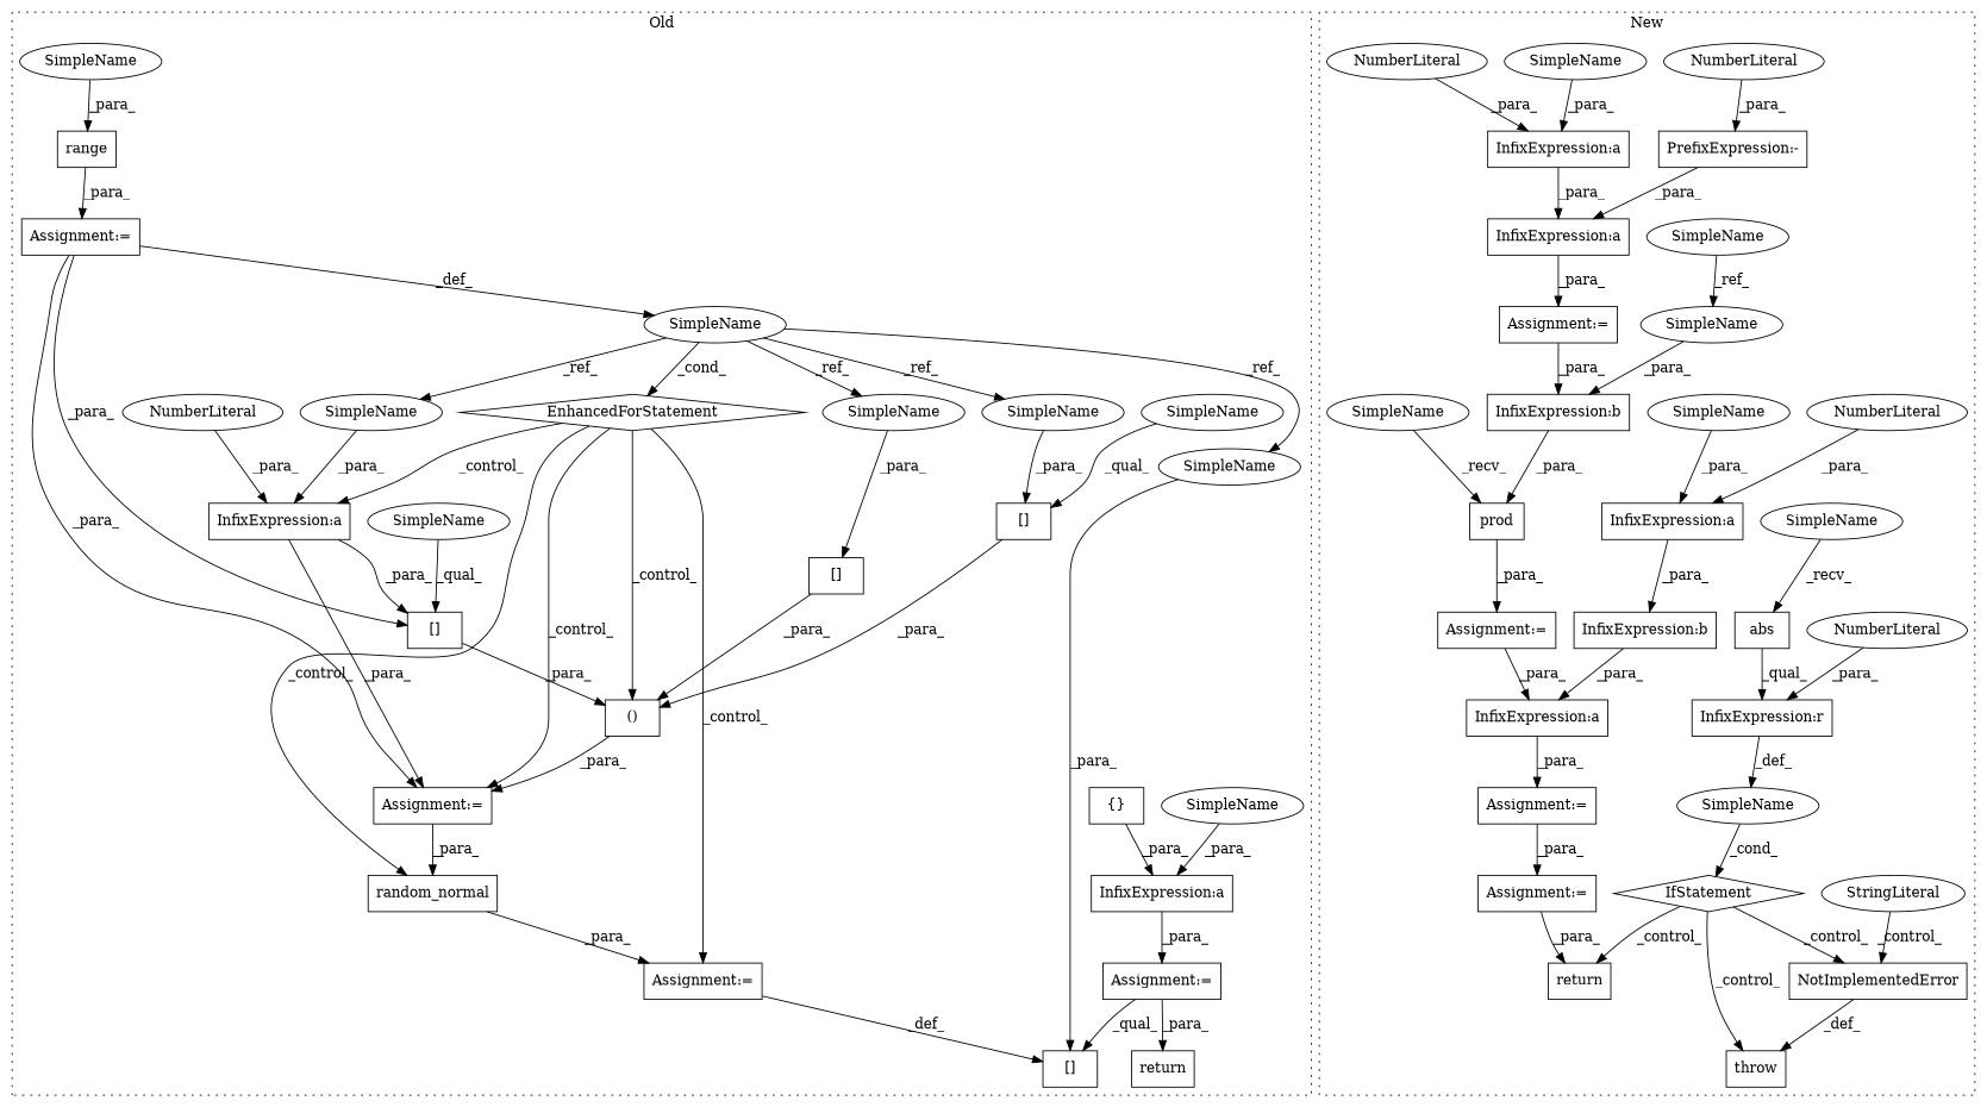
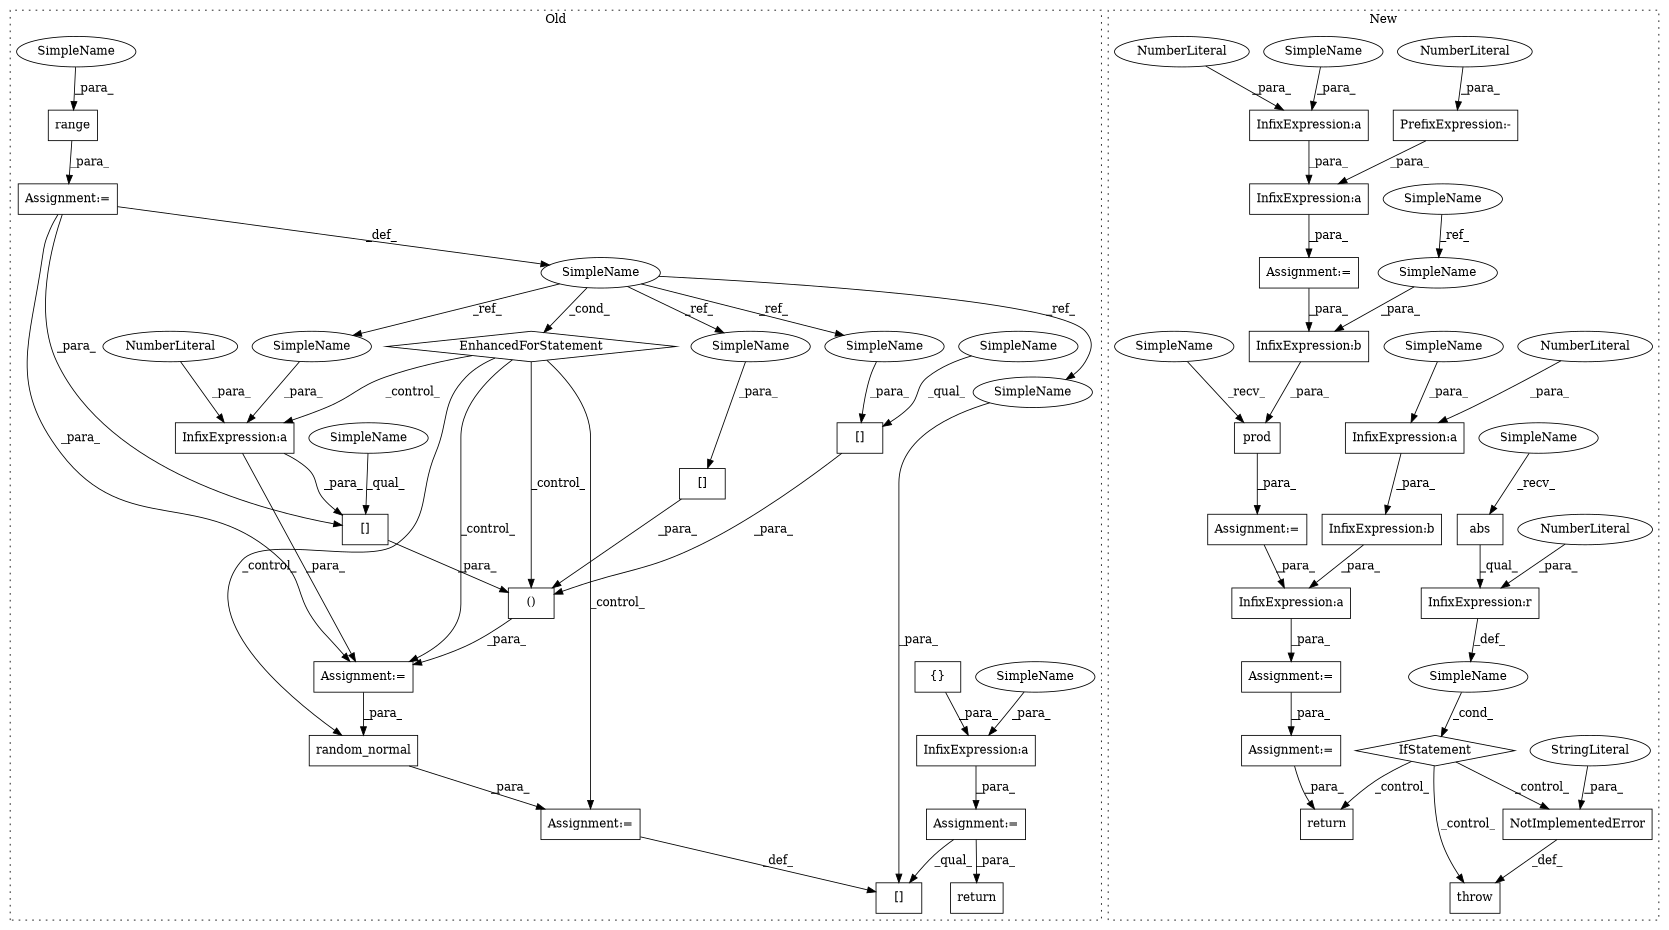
  digraph {
    node [a=42 l=1 s="9781,9857" shape=box]
    n1 [a=4 l="1,1" label="{}" s="9757,9762"]
    n2 [a=7 label="Assignment:=" s=9746]
    n3 [a=27 l=3 label="InfixExpression:a" s=9763]
    n4 [a=2 l="9,1" label="[]" s="9982,9992"]
    n5 [a=106 l=83 label="()" s=9890]
    n6 [a=27 l=3 label="InfixExpression:a" s=9967]
    n7 [a=2 l="8,1" label="[]" s="9913,9922"]
    n8 [a=32 l="14,1" label=random_normal s="10005,10046"]
    n9 [a=70 l="53,2" label=EnhancedForStatement shape=diamond]
    n10 [a=34 label=NumberLiteral s=9970 shape=ellipse]
    n11 [a=32 l="6,1" label=range s="9842,9856"]
    n12 [a=2 l="8,1" label="[]" s="9957,9972"]
    n13 [label=SimpleName s=9838 shape=ellipse]
    n14 [a=2 l="6,1" label="[]" s="9936,9943"]
    n15 [a=7 l=8 label="Assignment:=" s=9882]
    n16 [a=7 label="Assignment:=" s=9993]
    n17 [a=7 l="53,2" label="Assignment:="]
    n18 [a=41 l=7 label=return s=10059]
    n19 [l=7 label=SimpleName s=9913 shape=ellipse]
    n20 [l=7 label=SimpleName s=9957 shape=ellipse]
    n21 [l=8 label=SimpleName s=9848 shape=ellipse]
    n22 [l=8 label=SimpleName s=9766 shape=ellipse]
    n23 [label=SimpleName s=9921 shape=ellipse]
    n24 [label=SimpleName s=9991 shape=ellipse]
    n25 [label=SimpleName s=9966 shape=ellipse]
    n26 [label=SimpleName s=9942 shape=ellipse]
    n27 [a=32 l="5,1" label=prod s="19843,19869"]
    n28 [a=7 label="Assignment:=" s=19836]
    n29 [a=7 label="Assignment:=" s=19885]
    n30 [a=27 l=3 label="InfixExpression:a" s=19901]
    n31 [a=34 l=3 label=NumberLiteral s=19898 shape=ellipse]
    n32 [a=27 l=3 label="InfixExpression:a" s=19814]
    n33 [a=27 l=3 label="InfixExpression:a" s=19914]
    n34 [a=27 l=3 label="InfixExpression:a" s=19809]
    n35 [a=34 label=NumberLiteral s=19813 shape=ellipse]
    n36 [a=27 l=3 label="InfixExpression:b" s=19894]
    n37 [a=27 l=3 label="InfixExpression:b" s=19855]
    n38 [l=7 label=SimpleName s=19759 shape=ellipse]
    n39 [a=32 l="4,1" label=abs s="20012,20020"]
    n40 [a=32 l="20,1" label=NotImplementedError s="20077,20133"]
    n41 [label=SimpleName shape=ellipse l="" s=""]
    n42 [a=53 l=6 label=throw s=20071]
    n43 [a=45 l=36 label=StringLiteral s=20097 shape=ellipse]
    n44 [a=38 label="PrefixExpression:-" s=19805]
    n45 [a=34 l=3 label=NumberLiteral s=19806 shape=ellipse]
    n46 [a=27 l=3 label="InfixExpression:r" s=20021]
    n47 [a=34 l=6 label=NumberLiteral s=20024 shape=ellipse]
    n48 [a=25 l="4,2" label=IfStatement s="20002,20030" shape=diamond]
    n49 [a=7 label="Assignment:=" s=19929]
    n50 [a=7 label="Assignment:=" s=19803]
    n51 [a=41 l=7 label=return s=20040]
    n52 [l=7 label=SimpleName s=19848 shape=ellipse]
    n53 [l=5 label=SimpleName s=20006 shape=ellipse]
    n54 [l=5 label=SimpleName s=19837 shape=ellipse]
    n55 [l=8 label=SimpleName s=19904 shape=ellipse]
    n56 [l=8 label=SimpleName s=19817 shape=ellipse]
    subgraph cluster_1 {
      label=Old
      style=dotted
      n1
      n2
      n3
      n4
      n5
      n6
      n7
      n8
      n9
      n10
      n11
      n12
      n13
      n14
      n15
      n16
      n17
      n18
      n19
      n20
      n21
      n22
      n23
      n24
      n25
      n26
    }
    subgraph cluster_2 {
      label=New
      style=dotted
      n27
      n28
      n29
      n30
      n31
      n32
      n33
      n34
      n35
      n36
      n37
      n38
      n39
      n40
      n41
      n42
      n43
      n44
      n45
      n46
      n47
      n48
      n49
      n50
      n51
      n52
      n53
      n54
      n55
      n56
    }
    n1 -> n3 [label=_para_]
    n2 -> n4 [label=_qual_]
    n2 -> n18 [label=_para_]
    n3 -> n2 [label=_para_]
    n5 -> n15 [label=_para_]
    n6 -> n12 [label=_para_]
    n6 -> n15 [label=_para_]
    n7 -> n5 [label=_para_]
    n8 -> n16 [label=_para_]
    n9 -> n5 [label=_control_]
    n9 -> n6 [label=_control_]
    n9 -> n8 [label=_control_]
    n9 -> n15 [label=_control_]
    n9 -> n16 [label=_control_]
    n10 -> n6 [label=_para_]
    n11 -> n17 [label=_para_]
    n12 -> n5 [label=_para_]
    n13 -> n9 [label=_cond_]
    n13 -> n23 [label=_ref_]
    n13 -> n24 [label=_ref_]
    n13 -> n25 [label=_ref_]
    n13 -> n26 [label=_ref_]
    n14 -> n5 [label=_para_]
    n15 -> n8 [label=_para_]
    n16 -> n4 [label=_def_]
    n17 -> n12 [label=_para_]
    n17 -> n13 [label=_def_]
    n17 -> n15 [label=_para_]
    n19 -> n7 [label=_qual_]
    n20 -> n12 [label=_qual_]
    n21 -> n11 [label=_para_]
    n22 -> n3 [label=_para_]
    n23 -> n7 [label=_para_]
    n24 -> n4 [label=_para_]
    n25 -> n6 [label=_para_]
    n26 -> n14 [label=_para_]
    n27 -> n28 [label=_para_]
    n28 -> n33 [label=_para_]
    n29 -> n49 [label=_para_]
    n30 -> n36 [label=_para_]
    n31 -> n30 [label=_para_]
    n32 -> n34 [label=_para_]
    n33 -> n29 [label=_para_]
    n34 -> n50 [label=_para_]
    n35 -> n32 [label=_para_]
    n36 -> n33 [label=_para_]
    n37 -> n27 [label=_para_]
    n38 -> n52 [label=_ref_]
    n39 -> n46 [label=_qual_]
    n40 -> n42 [label=_def_]
    n41 -> n48 [label=_cond_]
-   n43 -> n40 [label=_control_]
+   n43 -> n40 [label=_para_]
    n44 -> n34 [label=_para_]
    n45 -> n44 [label=_para_]
    n46 -> n41 [label=_def_]
    n47 -> n46 [label=_para_]
    n48 -> n40 [label=_control_]
    n48 -> n42 [label=_control_]
    n48 -> n51 [label=_control_]
    n49 -> n51 [label=_para_]
    n50 -> n37 [label=_para_]
    n52 -> n37 [label=_para_]
    n53 -> n39 [label=_recv_]
    n54 -> n27 [label=_recv_]
    n55 -> n30 [label=_para_]
    n56 -> n32 [label=_para_]
  }
